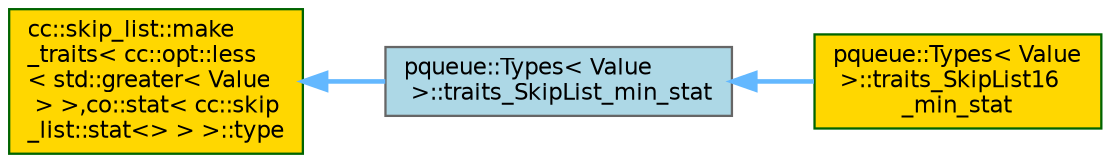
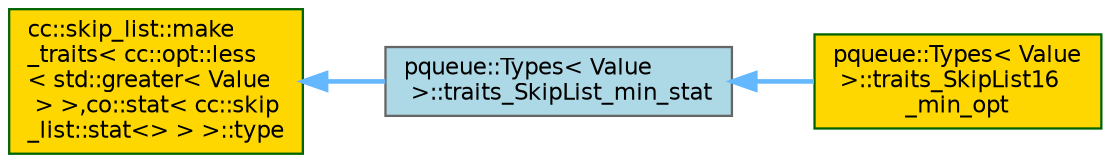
  digraph {
    rankdir=LR
    node [color=darkgreen fillcolor=gold fontname=Helvetica fontsize=10 shape=box style=filled]
    edge [color=steelblue1 dir=back fontname=Helvetica fontsize=10 labelfontname=Helvetica labelfontsize=10 style=bold]
-   n1 [fontcolor=black height=0.2 label="pqueue::Types\< Value\l \>::traits_SkipList16\l_min_stat" width=0.4]
+   n1 [fontcolor=black height=0.2 label="pqueue::Types\< Value\l \>::traits_SkipList16\l_min_opt" width=0.4]
    n2 [color=gray40 fillcolor=lightblue height=0.2 label="pqueue::Types\< Value\l \>::traits_SkipList_min_stat" width=0.4]
    n3 [height=0.2 label="cc::skip_list::make\l_traits\< cc::opt::less\l\< std::greater\< Value\l \> \>,co::stat\< cc::skip\l_list::stat\<\> \> \>::type" width=0.4]
    n2 -> n1
    n3 -> n2
  }
